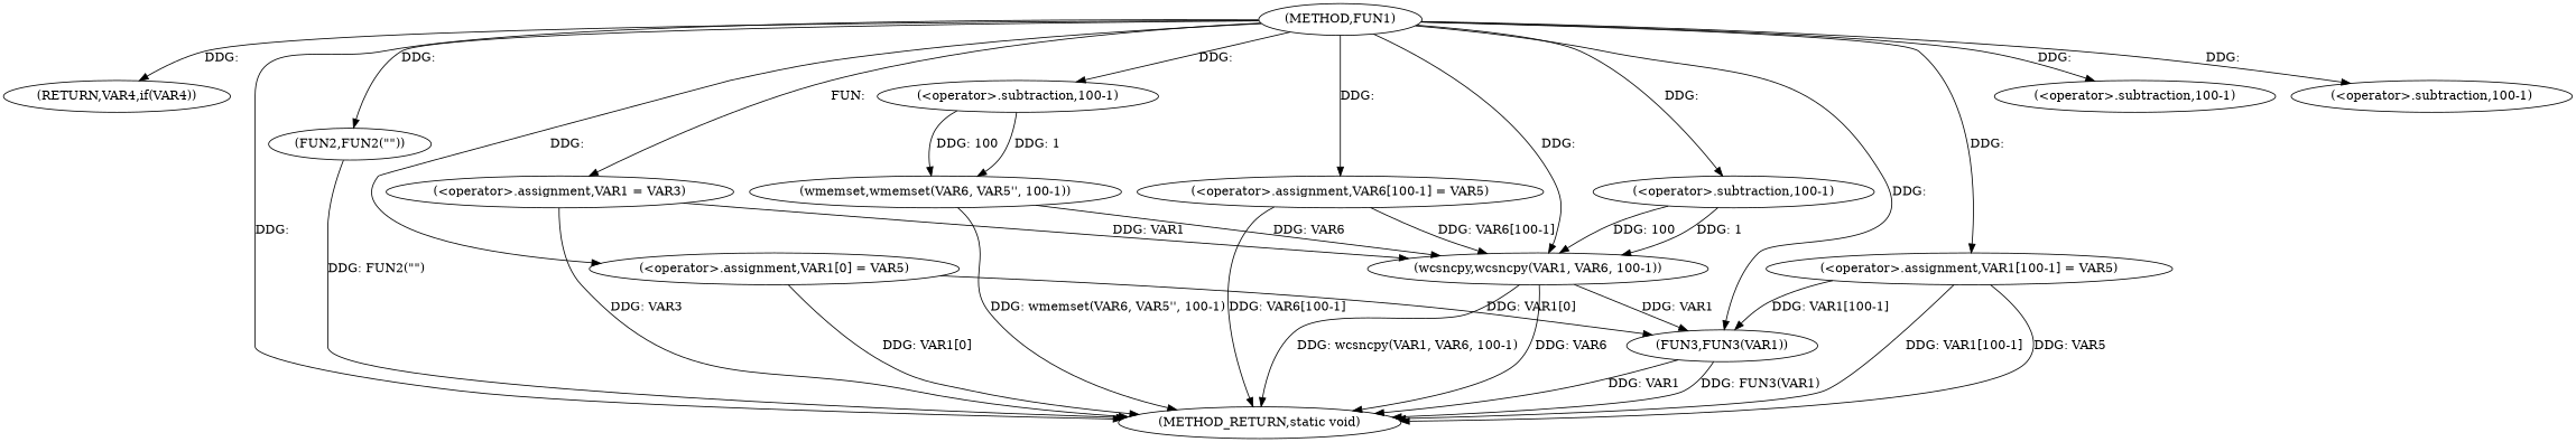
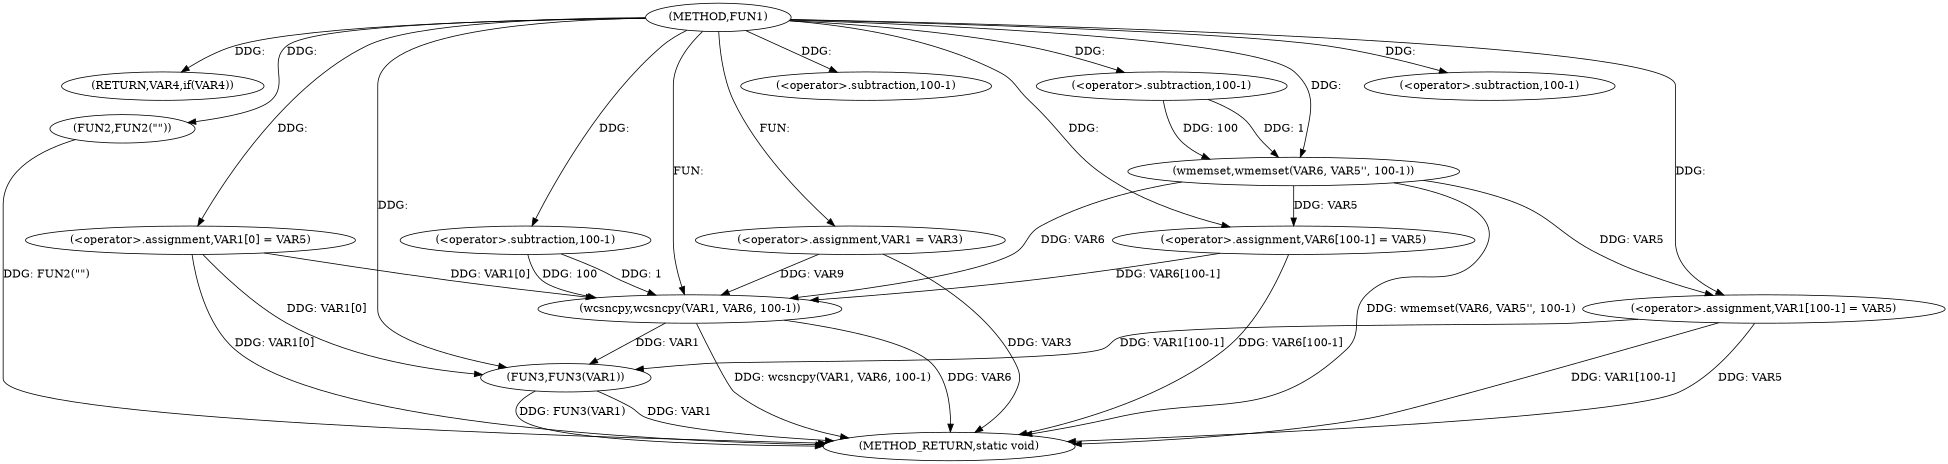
  digraph {
    n1 [label="(METHOD,FUN1)"]
    n2 [label="(RETURN,VAR4,if(VAR4))"]
    n3 [label="(FUN2,FUN2(\"\"))"]
    n4 [label="(<operator>.assignment,VAR1 = VAR3)"]
    n5 [label="(<operator>.assignment,VAR1[0] = VAR5)"]
    n6 [label="(wmemset,wmemset(VAR6, VAR5'', 100-1))"]
    n7 [label="(<operator>.subtraction,100-1)"]
    n8 [label="(<operator>.assignment,VAR6[100-1] = VAR5)"]
    n9 [label="(<operator>.subtraction,100-1)"]
    n10 [label="(wcsncpy,wcsncpy(VAR1, VAR6, 100-1))"]
    n11 [label="(<operator>.subtraction,100-1)"]
    n12 [label="(<operator>.assignment,VAR1[100-1] = VAR5)"]
    n13 [label="(<operator>.subtraction,100-1)"]
    n14 [label="(FUN3,FUN3(VAR1))"]
    n15 [label="(METHOD_RETURN,static void)"]
    n1 -> n2 [label="DDG: "]
    n1 -> n3 [label="DDG: "]
    n1 -> n4 [label="FUN: "]
    n1 -> n5 [label="DDG: "]
-   n1 -> n15 [label="DDG: "]
+   n1 -> n6 [label="DDG: "]
    n1 -> n7 [label="DDG: "]
    n1 -> n8 [label="DDG: "]
    n1 -> n9 [label="DDG: "]
-   n1 -> n10 [label="DDG: "]
+   n1 -> n10 [label="FUN: "]
    n1 -> n11 [label="DDG: "]
    n1 -> n12 [label="DDG: "]
    n1 -> n13 [label="DDG: "]
    n1 -> n14 [label="DDG: "]
    n3 -> n15 [label="DDG: FUN2(\"\")"]
-   n4 -> n10 [label="DDG: VAR1"]
+   n4 -> n10 [label="DDG: VAR9"]
    n4 -> n15 [label="DDG: VAR3"]
+   n5 -> n10 [label="DDG: VAR1[0]"]
    n5 -> n14 [label="DDG: VAR1[0]"]
    n5 -> n15 [label="DDG: VAR1[0]"]
+   n6 -> n8 [label="DDG: VAR5"]
    n6 -> n10 [label="DDG: VAR6"]
+   n6 -> n12 [label="DDG: VAR5"]
    n6 -> n15 [label="DDG: wmemset(VAR6, VAR5'', 100-1)"]
    n7 -> n6 [label="DDG: 100"]
    n7 -> n6 [label="DDG: 1"]
    n8 -> n10 [label="DDG: VAR6[100-1]"]
    n8 -> n15 [label="DDG: VAR6[100-1]"]
    n10 -> n14 [label="DDG: VAR1"]
    n10 -> n15 [label="DDG: wcsncpy(VAR1, VAR6, 100-1)"]
    n10 -> n15 [label="DDG: VAR6"]
    n11 -> n10 [label="DDG: 100"]
    n11 -> n10 [label="DDG: 1"]
    n12 -> n14 [label="DDG: VAR1[100-1]"]
    n12 -> n15 [label="DDG: VAR1[100-1]"]
    n12 -> n15 [label="DDG: VAR5"]
    n14 -> n15 [label="DDG: VAR1"]
    n14 -> n15 [label="DDG: FUN3(VAR1)"]
  }
